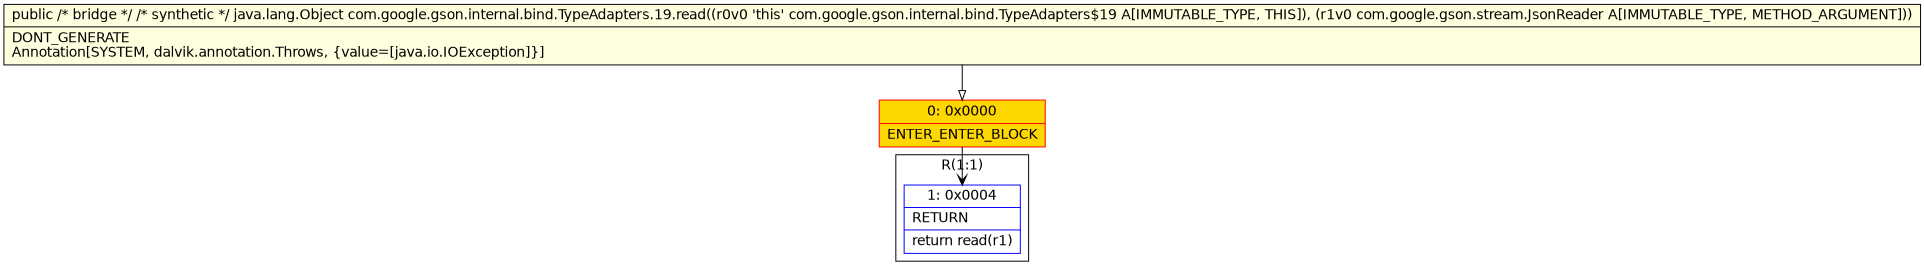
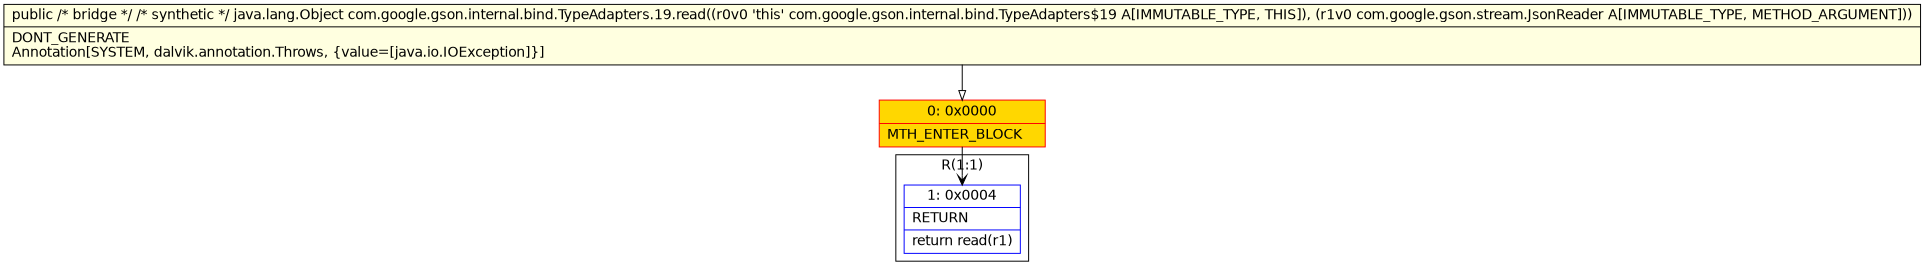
  digraph {
    fontname="DejaVu Sans"
    node [shape=record style=filled fontname="DejaVu Sans"]
    edge [fontname="DejaVu Sans"]
    n1 [color=blue label="{1\:\ 0x0004|RETURN\l|return read(r1)\l}" fillcolor=white]
-   n2 [color=red label="{0\:\ 0x0000|ENTER_ENTER_BLOCK\l}" fillcolor=gold]
+   n2 [color=red label="{0\:\ 0x0000|MTH_ENTER_BLOCK\l}" fillcolor=gold]
    n3 [label="{public \/* bridge *\/ \/* synthetic *\/ java.lang.Object com.google.gson.internal.bind.TypeAdapters.19.read((r0v0 'this' com.google.gson.internal.bind.TypeAdapters$19 A[IMMUTABLE_TYPE, THIS]), (r1v0 com.google.gson.stream.JsonReader A[IMMUTABLE_TYPE, METHOD_ARGUMENT]))  | DONT_GENERATE\lAnnotation[SYSTEM, dalvik.annotation.Throws, \{value=[java.io.IOException]\}]\l}" fillcolor=lightyellow]
    subgraph cluster_1 {
      label="R(1:1)"
      n1
    }
    n2 -> n1 [arrowhead=vee]
    n3 -> n2 [arrowhead=onormal]
  }
